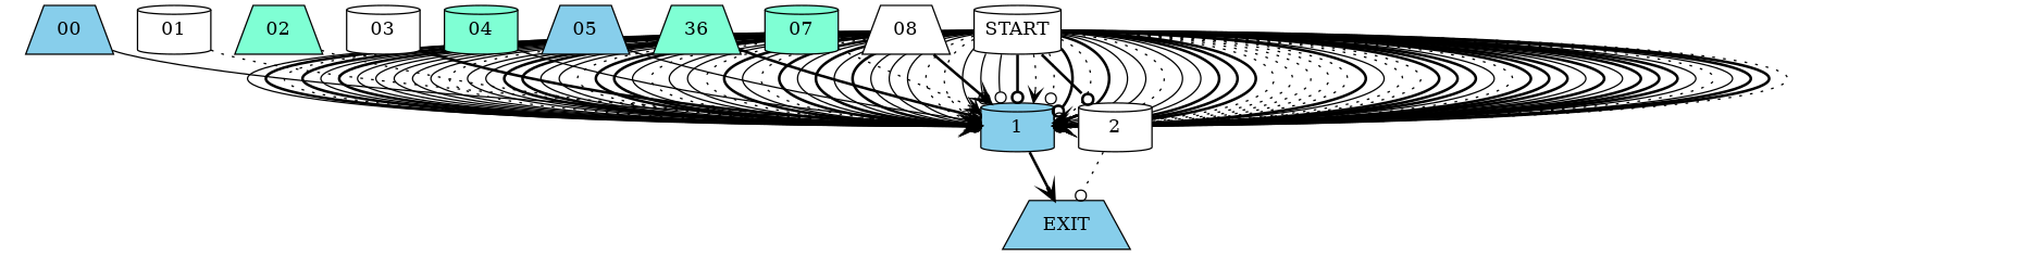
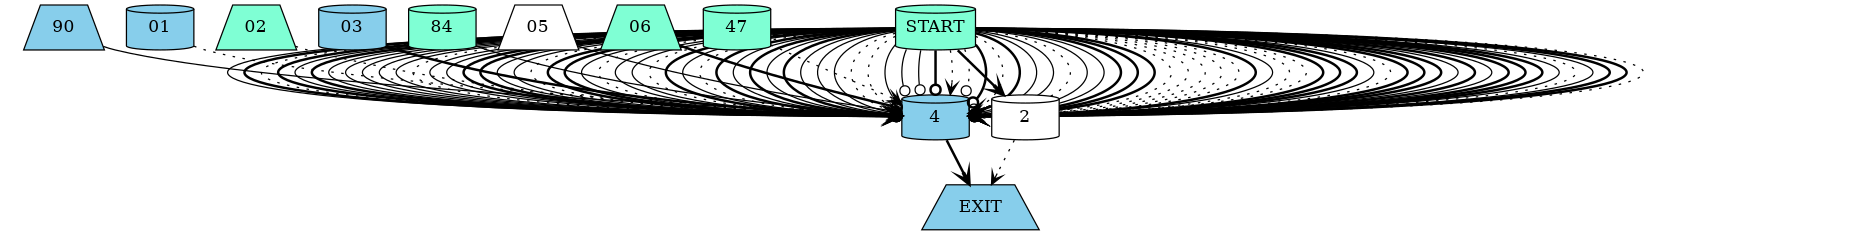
  digraph {
    fontname="DejaVu Serif"
    node [fillcolor=aquamarine fontname="DejaVu Serif" shape=cylinder style=filled]
    edge [arrowhead=odot fontname="DejaVu Serif" style=solid tailport=s64]
-   n1 [fillcolor=white label=START]
-   1 [fillcolor=skyblue]
+   n1 [label=START]
+   1 [fillcolor=skyblue label=4]
    2 [fillcolor=white]
    n4 [fillcolor=skyblue label=EXIT shape=trapezium]
-   00 [fillcolor=skyblue shape=trapezium]
-   01 [fillcolor=white]
+   00 [fillcolor=skyblue shape=trapezium label=90]
+   01 [fillcolor=skyblue]
    02 [shape=trapezium]
-   03 [fillcolor=white]
-   04
-   05 [fillcolor=skyblue shape=trapezium]
-   06 [shape=trapezium label=36]
-   07
-   08 [fillcolor=white shape=trapezium]
+   03 [fillcolor=skyblue]
+   04 [label=84]
+   05 [fillcolor=white shape=trapezium]
+   06 [shape=trapezium]
+   07 [label=47]
    n1 -> 1
    n1 -> 1 [arrowhead=vee style=bold tailport=s2]
    n1 -> 1 [style=dotted tailport=s3]
    n1 -> 1 [style=bold tailport=s4]
    n1 -> 1 [arrowhead=vee tailport=s5]
    n1 -> 1 [style=bold tailport=s6]
    n1 -> 1 [arrowhead=vee tailport=s7]
    n1 -> 1 [arrowhead=vee tailport=s8]
    n1 -> 1 [arrowhead=vee tailport=s9]
    n1 -> 1 [tailport=s20]
    n1 -> 1 [tailport=s21]
    n1 -> 1 [arrowhead=vee style=dotted tailport=s22]
    n1 -> 1 [arrowhead=vee tailport=s23]
    n1 -> 1 [tailport=s24]
    n1 -> 1 [style=bold tailport=s25]
    n1 -> 1 [arrowhead=vee style=bold tailport=s26]
    n1 -> 1 [arrowhead=vee tailport=s27]
    n1 -> 1 [arrowhead=vee tailport=s28]
    n1 -> 1 [arrowhead=vee style=dotted tailport=s29]
    n1 -> 1 [style=bold tailport=s30]
    n1 -> 1 [style=bold tailport=s31]
    n1 -> 1 [tailport=s32]
    n1 -> 1 [style=dotted tailport=s33]
    n1 -> 1 [arrowhead=vee tailport=s34]
    n1 -> 1 [tailport=s35]
    n1 -> 1 [style=dotted tailport=s36]
    n1 -> 1 [arrowhead=vee style=bold tailport=s37]
    n1 -> 1 [tailport=s38]
    n1 -> 1 [arrowhead=vee style=dotted tailport=s39]
    n1 -> 1 [style=bold tailport=s40]
    n1 -> 1 [tailport=s41]
    n1 -> 1 [arrowhead=vee style=bold tailport=s42]
    n1 -> 1 [tailport=s43]
    n1 -> 1 [style=bold tailport=s44]
    n1 -> 1 [arrowhead=vee tailport=s45]
    n1 -> 1 [arrowhead=vee tailport=s46]
    n1 -> 1 [tailport=s47]
    n1 -> 1 [arrowhead=vee style=dotted tailport=s48]
    n1 -> 1 [arrowhead=vee style=dotted tailport=s49]
    n1 -> 1 [arrowhead=vee tailport=s50]
    n1 -> 1 [tailport=s51]
    n1 -> 1 [tailport=s52]
    n1 -> 1 [style=bold tailport=s53]
    n1 -> 1 [arrowhead=vee style=dotted tailport=s54]
    n1 -> 1 [style=dotted tailport=s55]
    n1 -> 1 [style=bold tailport=s56]
    n1 -> 1 [style=dotted tailport=s57]
    n1 -> 1 [arrowhead=vee style=bold tailport=s58]
    n1 -> 1 [arrowhead=vee tailport=s59]
    n1 -> 1 [tailport=s60]
    n1 -> 1 [style=dotted tailport=s61]
    n1 -> 1 [arrowhead=vee tailport=s62]
    n1 -> 1 [arrowhead=vee tailport=s63]
    n1 -> 1 [style=bold]
    n1 -> 1 [style=bold]
    n1 -> 1 [style=bold]
    n1 -> 1 [style=dotted]
    n1 -> 1 [style=dotted]
    n1 -> 1 [style=dotted]
    n1 -> 1 [style=dotted]
    n1 -> 1 [style=dotted]
    n1 -> 1 [arrowhead=vee style=bold]
    n1 -> 1
    n1 -> 1 [style=dotted]
    n1 -> 1 [arrowhead=vee style=dotted]
    n1 -> 1 [style=bold]
    n1 -> 1 [arrowhead=vee style=bold]
    n1 -> 1 [arrowhead=vee style=bold]
    n1 -> 1 [arrowhead=vee]
    n1 -> 1 [style=dotted]
    n1 -> 1 [style=bold]
    n1 -> 1 [arrowhead=vee style=bold]
    n1 -> 1 [arrowhead=vee style=bold]
    n1 -> 1 [arrowhead=vee]
    n1 -> 1 [arrowhead=vee style=bold]
    n1 -> 1 [arrowhead=vee]
    n1 -> 1 [arrowhead=vee style=bold]
    n1 -> 1 [style=bold]
    n1 -> 1 [style=bold]
    n1 -> 1 [arrowhead=vee]
    n1 -> 1 [arrowhead=vee style=dotted]
    n1 -> 1
    n1 -> 1 [style=bold]
    n1 -> 1 [arrowhead=vee style=bold]
    n1 -> 1 [style=dotted]
-   n1 -> 2 [style=bold]
+   n1 -> 2 [arrowhead=vee style=bold]
    1 -> n4 [arrowhead=vee style=bold]
-   2 -> n4 [style=dotted]
+   2 -> n4 [arrowhead=vee style=dotted]
    00 -> 1
    01 -> 1 [style=dotted]
    02 -> 1 [arrowhead=vee style=dotted]
    03 -> 1 [style=bold]
    04 -> 1 [arrowhead=vee]
    05 -> 1
    06 -> 1 [style=bold]
    07 -> 1 [arrowhead=vee style=dotted]
-   08 -> 1 [arrowhead=vee style=bold]
  }
